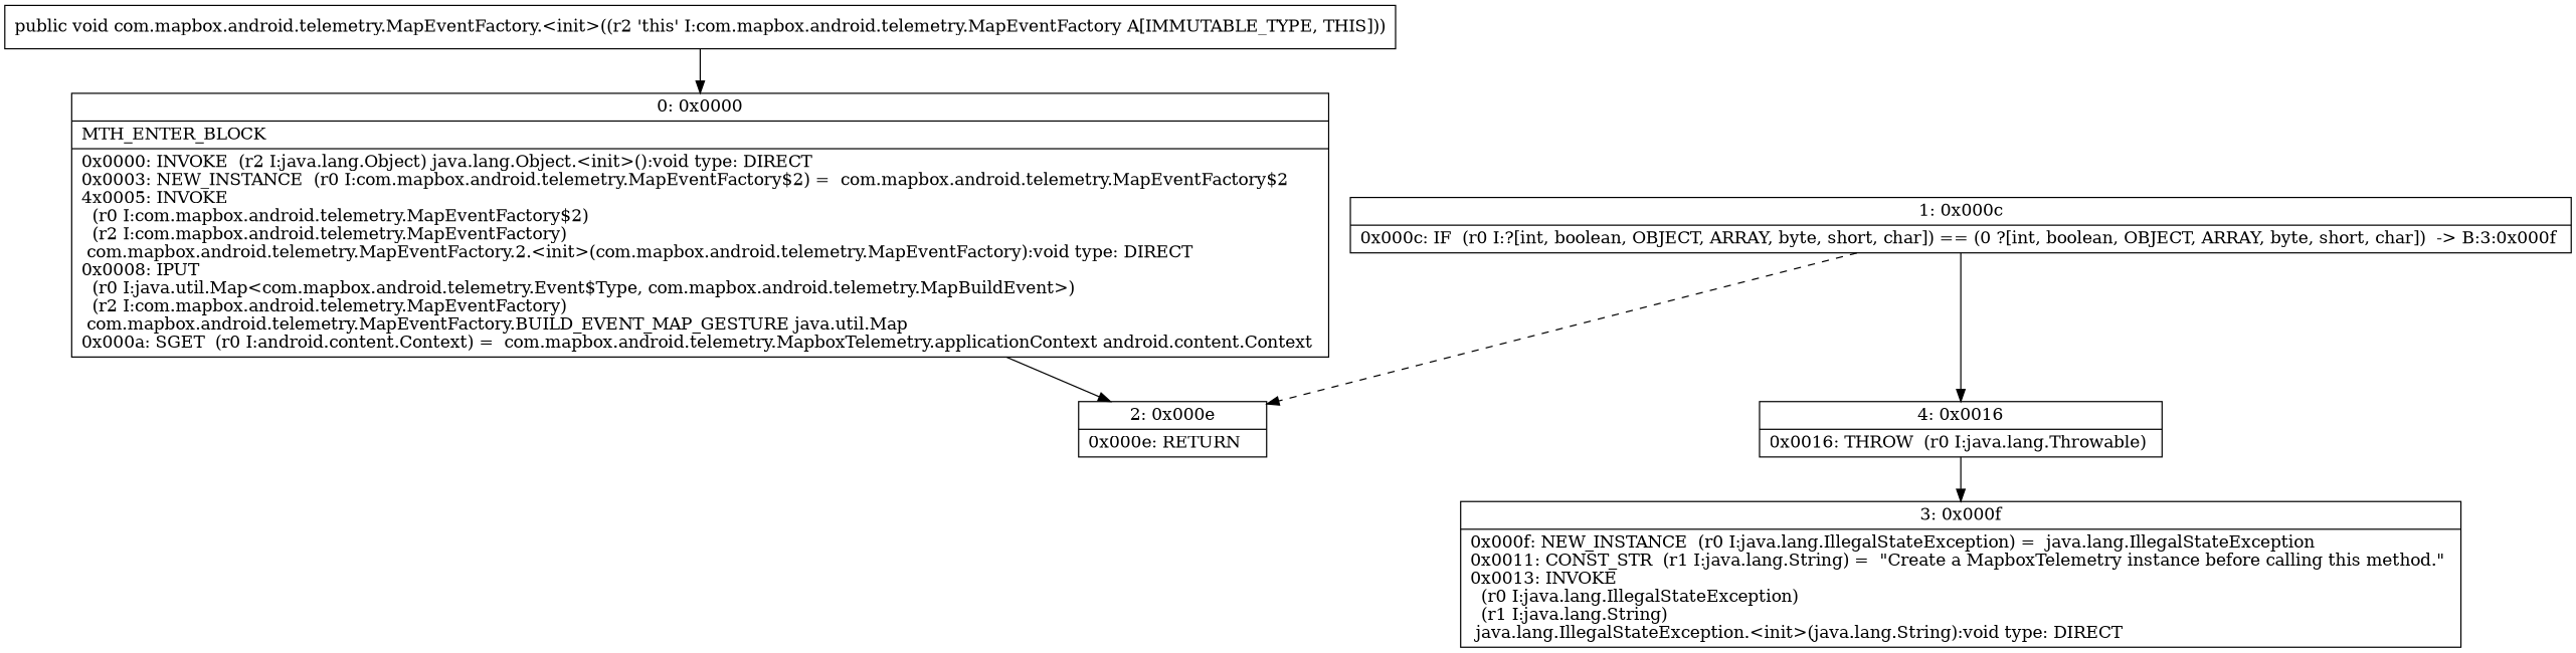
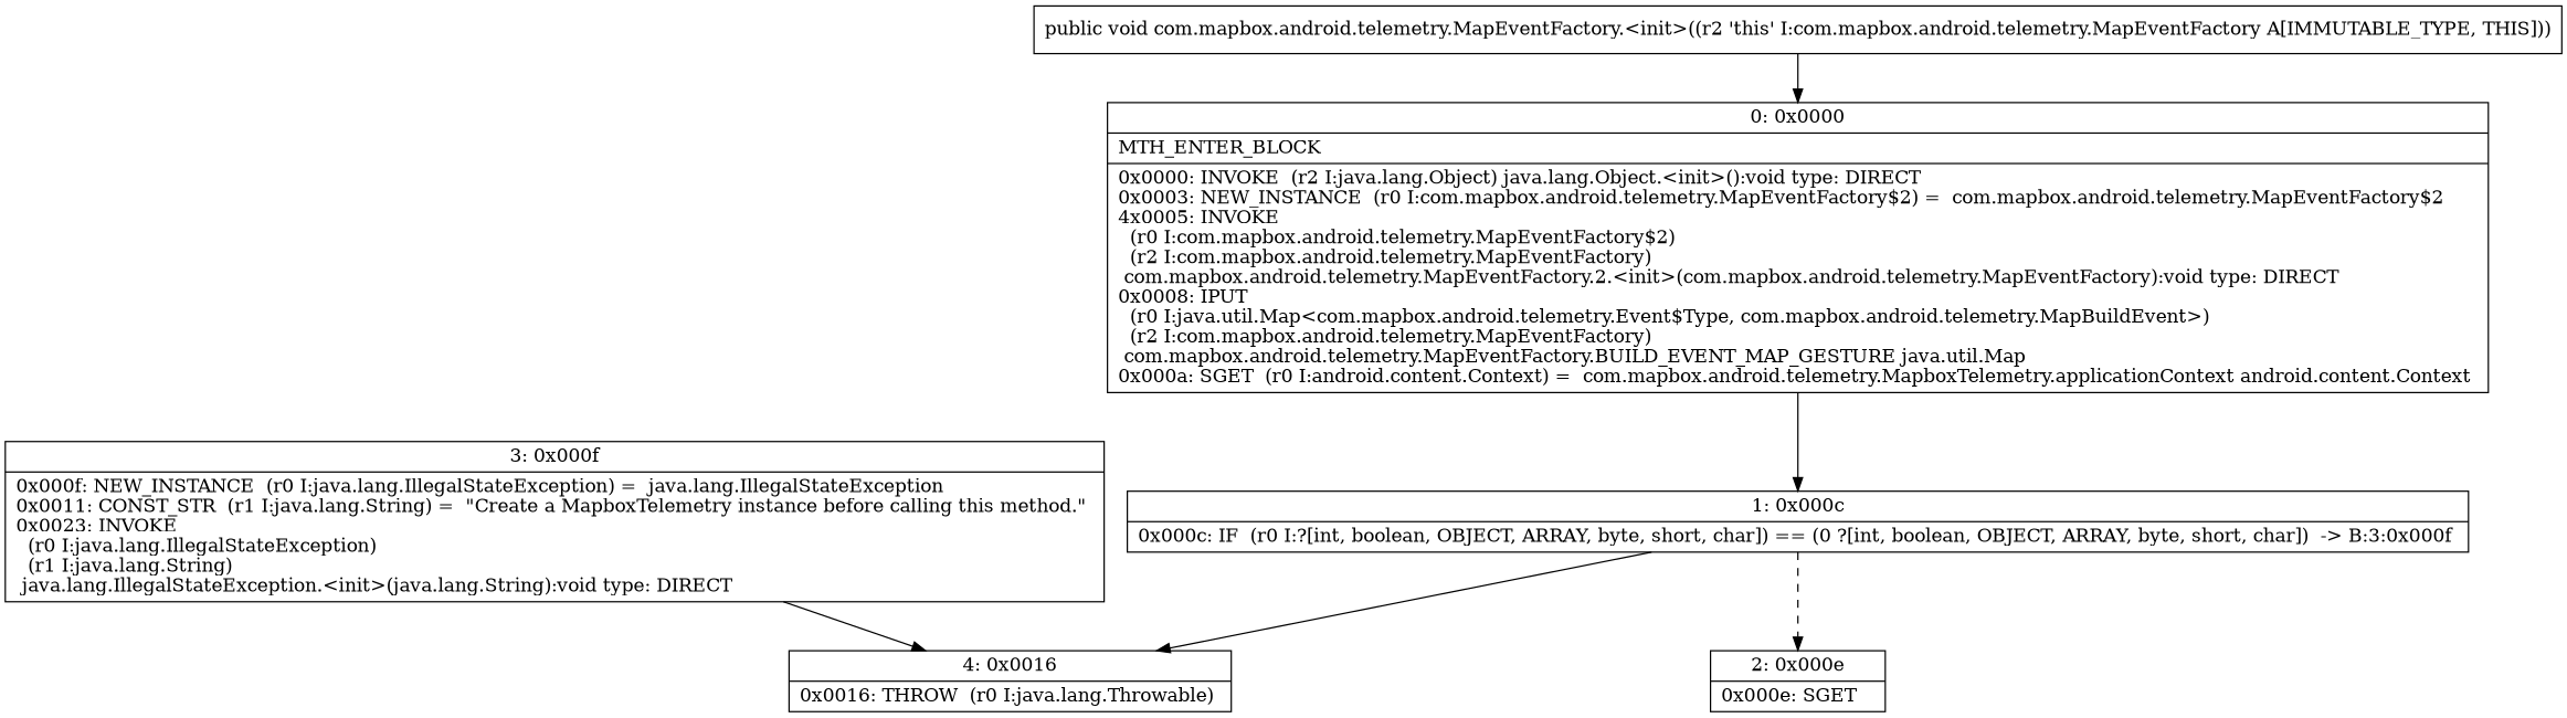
  digraph {
    node [shape=record]
    n1 [label="{0\:\ 0x0000|MTH_ENTER_BLOCK\l|0x0000: INVOKE  (r2 I:java.lang.Object) java.lang.Object.\<init\>():void type: DIRECT \l0x0003: NEW_INSTANCE  (r0 I:com.mapbox.android.telemetry.MapEventFactory$2) =  com.mapbox.android.telemetry.MapEventFactory$2 \l4x0005: INVOKE  \l  (r0 I:com.mapbox.android.telemetry.MapEventFactory$2)\l  (r2 I:com.mapbox.android.telemetry.MapEventFactory)\l com.mapbox.android.telemetry.MapEventFactory.2.\<init\>(com.mapbox.android.telemetry.MapEventFactory):void type: DIRECT \l0x0008: IPUT  \l  (r0 I:java.util.Map\<com.mapbox.android.telemetry.Event$Type, com.mapbox.android.telemetry.MapBuildEvent\>)\l  (r2 I:com.mapbox.android.telemetry.MapEventFactory)\l com.mapbox.android.telemetry.MapEventFactory.BUILD_EVENT_MAP_GESTURE java.util.Map \l0x000a: SGET  (r0 I:android.content.Context) =  com.mapbox.android.telemetry.MapboxTelemetry.applicationContext android.content.Context \l}"]
    n2 [label="{1\:\ 0x000c|0x000c: IF  (r0 I:?[int, boolean, OBJECT, ARRAY, byte, short, char]) == (0 ?[int, boolean, OBJECT, ARRAY, byte, short, char])  \-\> B:3:0x000f \l}"]
-   n3 [label="{2\:\ 0x000e|0x000e: RETURN   \l}"]
+   n3 [label="{2\:\ 0x000e|0x000e: SGET   \l}"]
    n4 [label="{4\:\ 0x0016|0x0016: THROW  (r0 I:java.lang.Throwable) \l}"]
-   n5 [label="{3\:\ 0x000f|0x000f: NEW_INSTANCE  (r0 I:java.lang.IllegalStateException) =  java.lang.IllegalStateException \l0x0011: CONST_STR  (r1 I:java.lang.String) =  \"Create a MapboxTelemetry instance before calling this method.\" \l0x0013: INVOKE  \l  (r0 I:java.lang.IllegalStateException)\l  (r1 I:java.lang.String)\l java.lang.IllegalStateException.\<init\>(java.lang.String):void type: DIRECT \l}"]
+   n5 [label="{3\:\ 0x000f|0x000f: NEW_INSTANCE  (r0 I:java.lang.IllegalStateException) =  java.lang.IllegalStateException \l0x0011: CONST_STR  (r1 I:java.lang.String) =  \"Create a MapboxTelemetry instance before calling this method.\" \l0x0023: INVOKE  \l  (r0 I:java.lang.IllegalStateException)\l  (r1 I:java.lang.String)\l java.lang.IllegalStateException.\<init\>(java.lang.String):void type: DIRECT \l}"]
    n6 [label="{public void com.mapbox.android.telemetry.MapEventFactory.\<init\>((r2 'this' I:com.mapbox.android.telemetry.MapEventFactory A[IMMUTABLE_TYPE, THIS])) }"]
-   n1 -> n3
+   n1 -> n2
    n2 -> n3 [style=dashed]
    n2 -> n4
-   n4 -> n5
+   n5 -> n4
    n6 -> n1
  }
